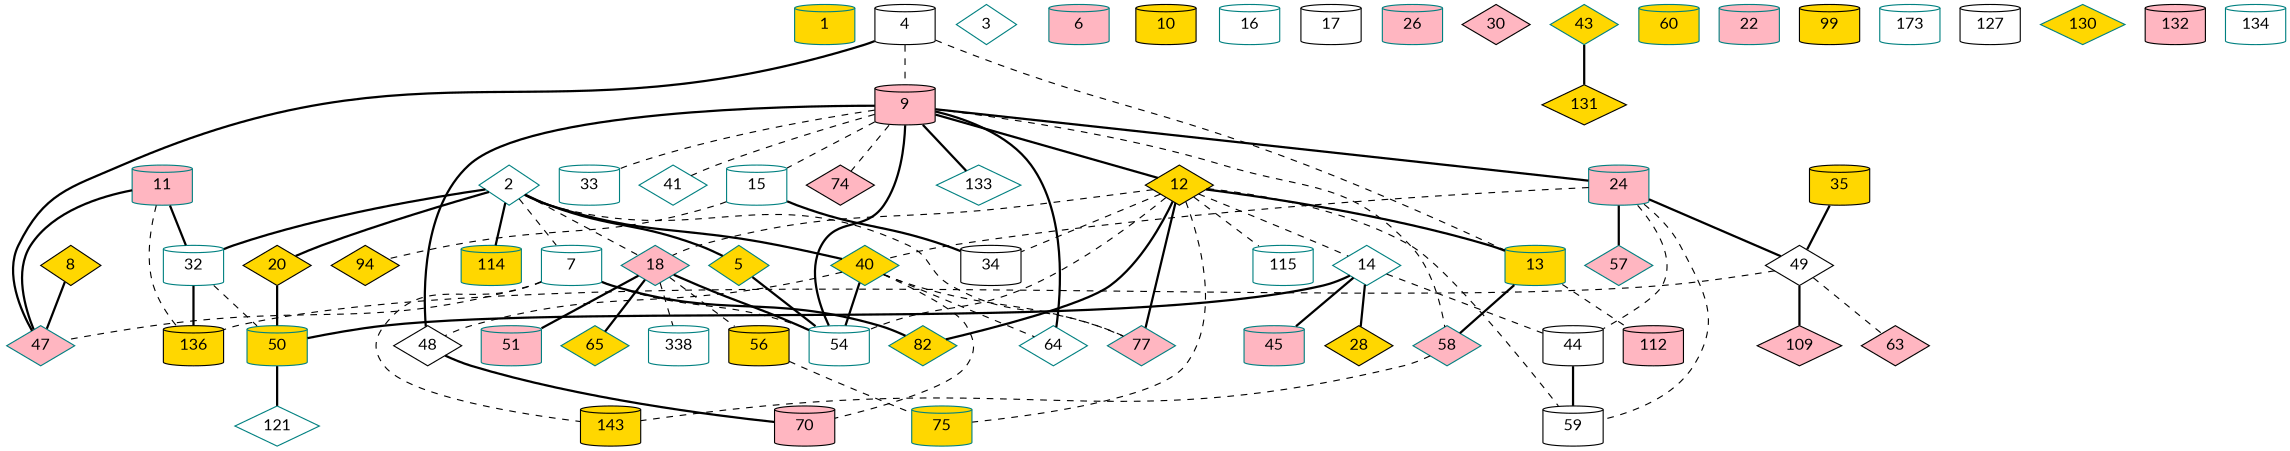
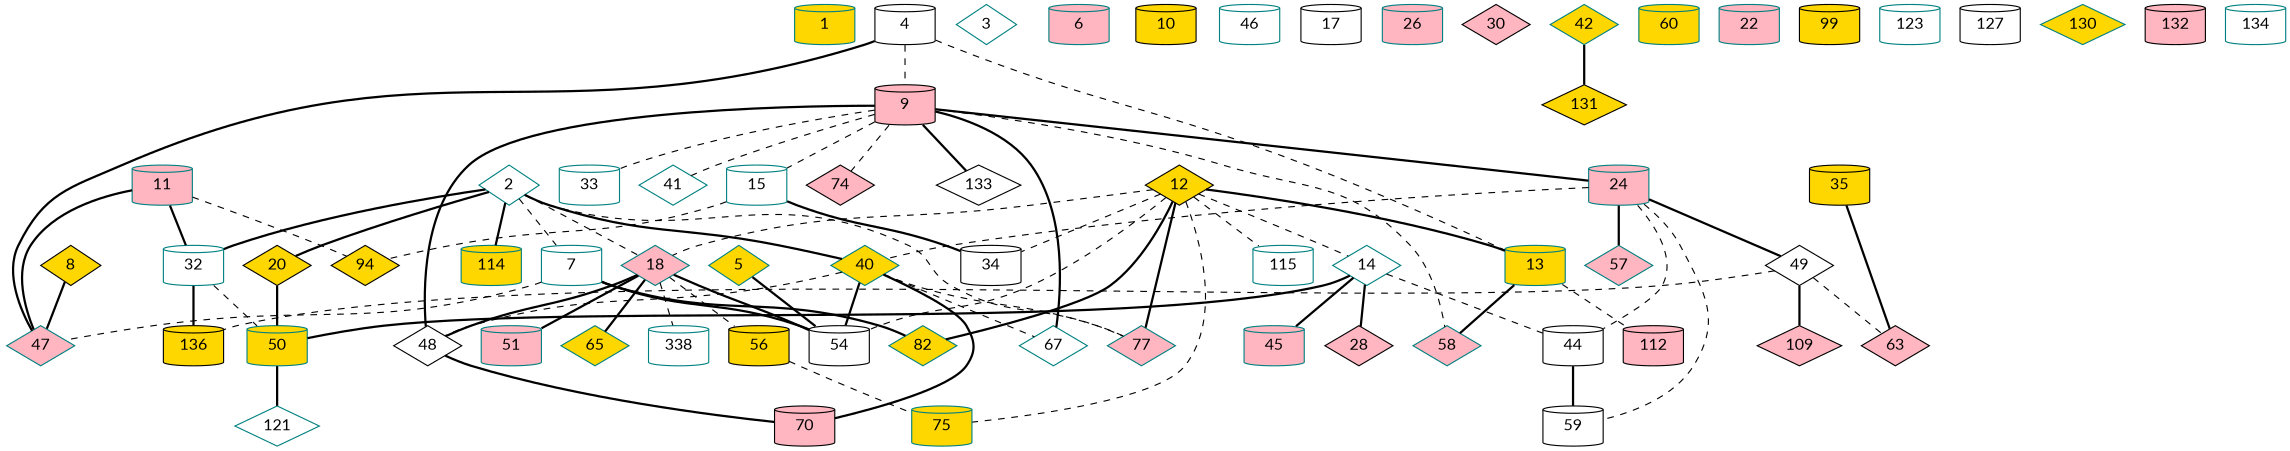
  graph {
    fontname=Lato
    node [color=teal fillcolor=white fontname=Lato shape=cylinder style=filled]
    edge [fontname=Lato style=bold]
    1 [fillcolor=gold]
    2 [shape=diamond super="+29+91+104+137"]
    5 [fillcolor=gold shape=diamond super="+73+140"]
    7 [super="+55"]
    18 [fillcolor=lightpink shape=diamond super="+19+38+43"]
    20 [color=black fillcolor=gold shape=diamond super="+36+124"]
    32 [super="+76+89"]
    40 [fillcolor=gold shape=diamond super="+80+110+126"]
    77 [fillcolor=lightpink shape=diamond]
    114 [fillcolor=gold]
-   54 [super="+79+100"]
+   54 [color=black super="+79+100"]
    47 [fillcolor=lightpink shape=diamond]
    82 [fillcolor=gold shape=diamond super="+128"]
-   143 [color=black fillcolor=gold]
    9 [color=black fillcolor=lightpink super="+23+39+98+108+120+139"]
    12 [color=black fillcolor=gold shape=diamond super="+84+86+90+96"]
    15 [super="+21+117"]
    24 [fillcolor=lightpink super="+72+116"]
    33
    41 [shape=diamond super="+78"]
    48 [color=black shape=diamond super="+81"]
    58 [fillcolor=lightpink shape=diamond super="+88+118"]
    n23 [color=black fillcolor=lightpink label=74 shape=diamond]
-   67 [shape=diamond label=64]
-   133 [shape=diamond]
+   67 [shape=diamond]
+   133 [color=black shape=diamond]
    51 [fillcolor=lightpink]
    56 [color=black fillcolor=gold super="+129"]
    65 [fillcolor=gold shape=diamond super="+103"]
    n29 [label=338]
    50 [fillcolor=gold super="+53"]
    136 [color=black fillcolor=gold]
    70 [color=black fillcolor=lightpink]
    3 [shape=diamond]
    4 [color=black super="+46+93+97+101"]
    13 [fillcolor=gold super="+22+25"]
    112 [color=black fillcolor=lightpink]
    6 [fillcolor=lightpink super="+144"]
    8 [color=black fillcolor=gold shape=diamond super="+71"]
    59 [color=black super="+83+102"]
    14 [shape=diamond super="+74+119+142"]
    34 [color=black]
    75 [fillcolor=gold]
    115
    94 [color=black fillcolor=gold shape=diamond super="+95"]
    44 [color=black super="+61+68+106"]
    49 [color=black shape=diamond super="+52+107+135"]
    57 [fillcolor=lightpink shape=diamond]
    10 [color=black fillcolor=gold]
    11 [fillcolor=lightpink super="+122"]
-   28 [color=black fillcolor=gold shape=diamond]
+   28 [color=black fillcolor=lightpink shape=diamond]
    45 [fillcolor=lightpink]
    121 [shape=diamond]
-   16
+   16 [label=46]
    17 [color=black super="+37"]
    63 [color=black fillcolor=lightpink shape=diamond super="+66"]
    109 [color=black fillcolor=lightpink shape=diamond super="+111"]
    26 [fillcolor=lightpink]
    30 [color=black fillcolor=lightpink shape=diamond]
    35 [color=black fillcolor=gold super="+92"]
-   42 [fillcolor=gold shape=diamond super="+125" label=43]
+   42 [fillcolor=gold shape=diamond super="+125"]
    131 [color=black fillcolor=gold shape=diamond]
    60 [fillcolor=gold]
    n63 [fillcolor=lightpink label=22]
    99 [color=black fillcolor=gold]
-   123 [label=173]
+   123
    127 [color=black]
    130 [fillcolor=gold shape=diamond]
    132 [color=black fillcolor=lightpink]
    134
-   2 -- 5
    2 -- 7 [style=dashed]
    2 -- 18 [style=dashed]
    2 -- 20
    2 -- 32
    2 -- 40
    2 -- 77 [style=dashed]
    2 -- 114
    5 -- 54
-   7 -- 54 [style=dashed]
+   7 -- 54
    7 -- 47 [style=dashed]
    7 -- 82
-   7 -- 143 [style=dashed]
    18 -- 54
+   18 -- 48
    18 -- 51
    18 -- 56 [style=dashed]
    18 -- 65
    18 -- n29 [style=dashed]
    20 -- 50
    32 -- 50 [style=dashed]
    32 -- 136
    40 -- 77 [style=dashed]
    40 -- 54
    40 -- 48 [style=dashed]
    40 -- 67 [style=dashed]
-   40 -- 70 [style=dashed]
-   9 -- 54
-   9 -- 12
+   40 -- 70
    9 -- 15 [style=dashed]
    9 -- 24
    9 -- 33 [style=dashed]
    9 -- 41 [style=dashed]
    9 -- 48
    9 -- 58 [style=dashed]
    9 -- n23 [style=dashed]
    9 -- 67
    9 -- 133
    12 -- 18 [style=dashed]
    12 -- 77
    12 -- 54 [style=dashed]
    12 -- 82
    12 -- 13
-   12 -- 59 [style=dashed]
    12 -- 14 [style=dashed]
    12 -- 34 [style=dashed]
    12 -- 75 [style=dashed]
    12 -- 115 [style=dashed]
    15 -- 34
    15 -- 94 [style=dashed]
    24 -- 40 [style=dashed weight=2]
    24 -- 59 [style=dashed]
    24 -- 44 [style=dashed]
    24 -- 49
    24 -- 57
    48 -- 70
-   58 -- 143 [style=dashed]
    56 -- 75 [style=dashed]
    50 -- 121
    4 -- 47
    4 -- 9 [style=dashed]
    4 -- 13 [style=dashed]
    13 -- 58
    13 -- 112 [style=dashed]
    8 -- 47
    14 -- 50
    14 -- 44 [style=dashed]
    14 -- 28
    14 -- 45
    44 -- 59
    49 -- 136 [style=dashed]
    49 -- 63 [style=dashed]
    49 -- 109
    11 -- 32
    11 -- 47
-   11 -- 136 [style=dashed]
-   35 -- 49
+   11 -- 94 [style=dashed]
+   35 -- 63
    42 -- 131
  }
